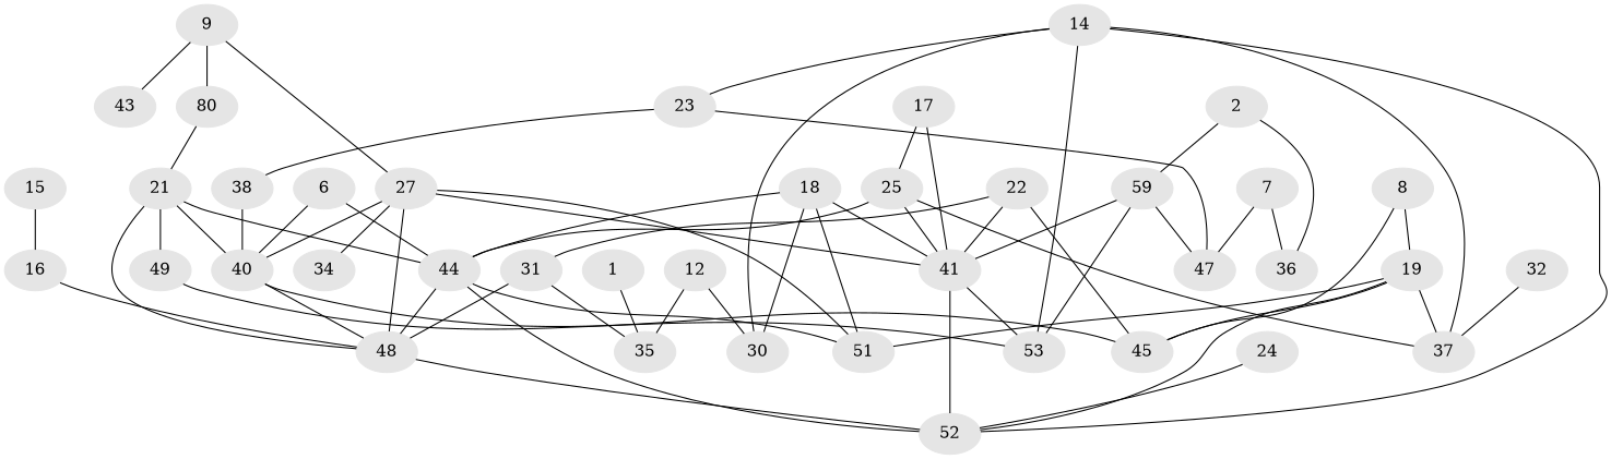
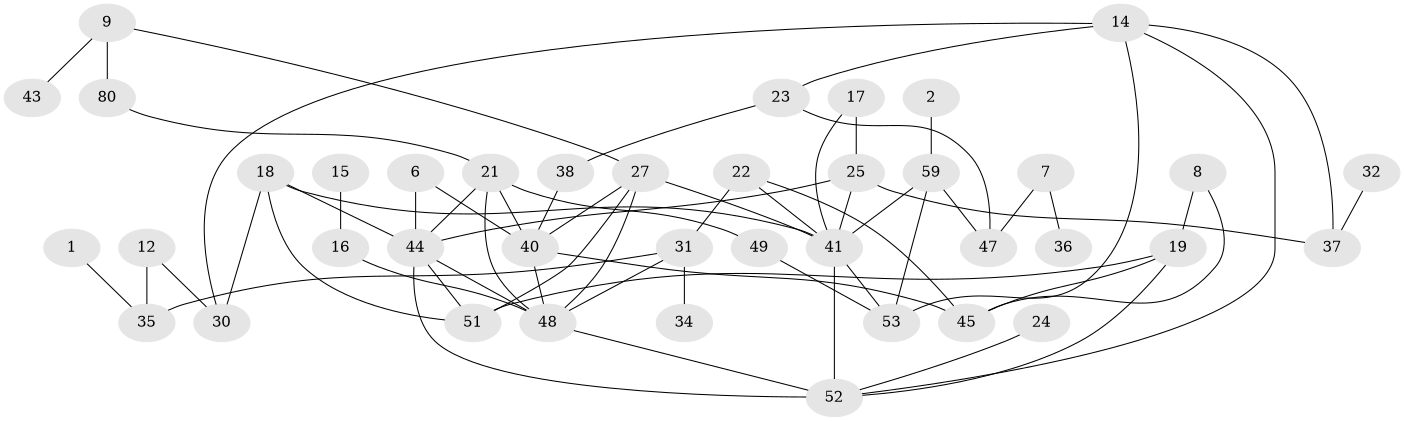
  graph {
    node [color=gray90 style=filled]
    edge [weight=1.0]
    1
    35
    2
    36
    n5 [label=59]
    47
    53
    41
    6
    40
    44
    45
    48
    52
    51
    7
    8
    19
    n19 [label=80]
    9
    27
    43
    21
    37
    34
    49
    12
    30
    14
    23
    38
    15
    16
    17
    25
    18
    22
    31
    24
    32
    1 -- 35
-   2 -- 36
    2 -- n5
    n5 -- 47 [weight=2.0]
    n5 -- 53
    n5 -- 41
    41 -- 53
    41 -- 52 [weight=2.0]
    6 -- 40
    6 -- 44
    40 -- 45
    40 -- 48
    44 -- 48
    44 -- 52
    44 -- 51
    48 -- 52
    7 -- 36
    7 -- 47 [weight=2.0]
    8 -- 45
    8 -- 19
    19 -- 45
    19 -- 52
    19 -- 51
-   19 -- 37
    n19 -- 21
    9 -- n19
    9 -- 27
    9 -- 43
    27 -- 41
    27 -- 40
    27 -- 48
    27 -- 51
-   27 -- 34
+   31 -- 34
    21 -- 40
    21 -- 44
    21 -- 48
    21 -- 49
    49 -- 53
    12 -- 35 [weight=2.0]
    12 -- 30
    14 -- 53
    14 -- 52
    14 -- 37
    14 -- 30
    14 -- 23
    23 -- 47
    23 -- 38
    38 -- 40
    15 -- 16
    16 -- 48
    17 -- 41
    17 -- 25
    25 -- 41
    25 -- 44
    25 -- 37
    18 -- 41
    18 -- 44
    18 -- 51
    18 -- 30
    22 -- 41
    22 -- 45
    22 -- 31
    31 -- 35
    31 -- 48
    24 -- 52
    32 -- 37
  }
